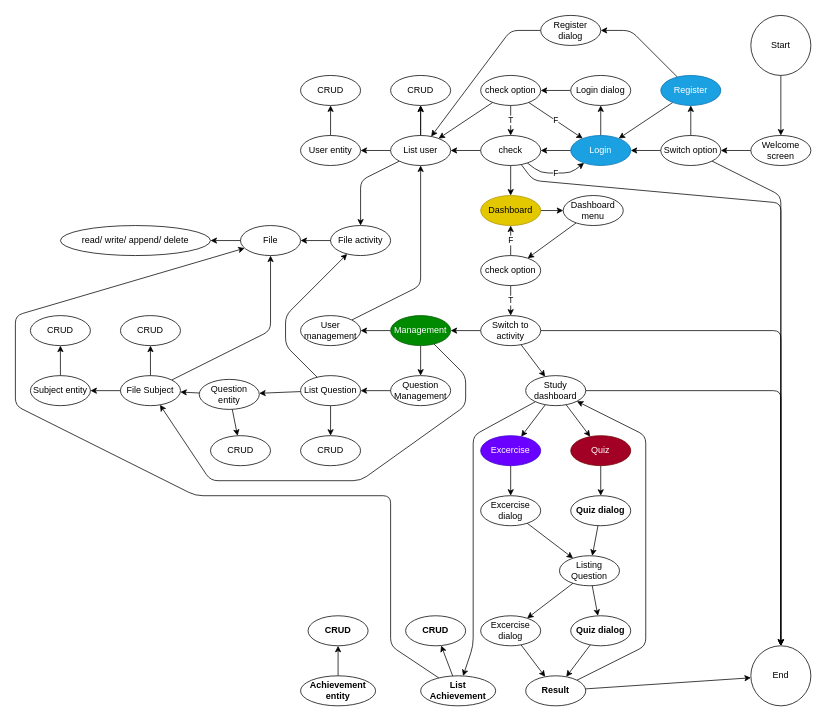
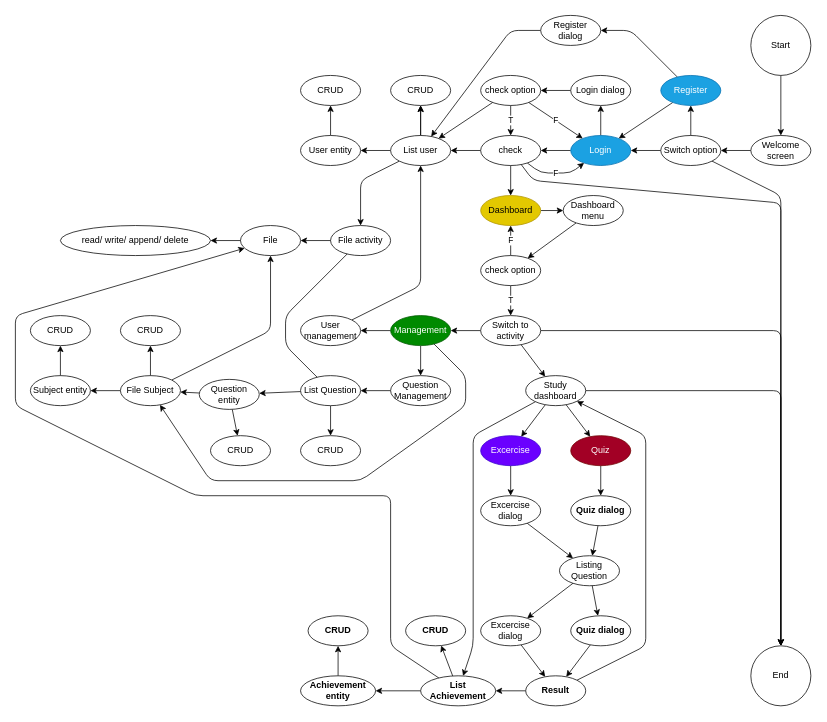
  <mxCell id="0" />
  <mxCell id="1" parent="0" />
  <mxCell id="2" style="edgeStyle=none;html=1;" parent="1" source="3" target="69" edge="1"><mxGeometry relative="1" as="geometry" /></mxCell>
  <mxCell id="3" value="Start" style="ellipse;whiteSpace=wrap;html=1;" parent="1" vertex="1"><mxGeometry x="1000" y="20" width="80" height="80" as="geometry" /></mxCell>
  <mxCell id="4" value="" style="edgeStyle=none;html=1;" parent="1" source="6" target="20" edge="1"><mxGeometry relative="1" as="geometry" /></mxCell>
  <mxCell id="5" value="" style="edgeStyle=none;html=1;" parent="1" source="6" target="73" edge="1"><mxGeometry relative="1" as="geometry" /></mxCell>
  <mxCell id="6" value="Login" style="ellipse;whiteSpace=wrap;html=1;fillColor=#1ba1e2;fontColor=#ffffff;strokeColor=#006EAF;" parent="1" vertex="1"><mxGeometry x="760" y="180" width="80" height="40" as="geometry" /></mxCell>
  <mxCell id="7" value="" style="edgeStyle=none;html=1;" parent="1" source="11" target="13" edge="1"><mxGeometry relative="1" as="geometry" /></mxCell>
  <mxCell id="8" value="" style="edgeStyle=none;html=1;" parent="1" source="11" target="15" edge="1"><mxGeometry relative="1" as="geometry" /></mxCell>
  <mxCell id="9" value="" style="edgeStyle=none;html=1;" parent="1" source="11" target="15" edge="1"><mxGeometry relative="1" as="geometry" /></mxCell>
  <mxCell id="10" value="" style="edgeStyle=none;html=1;" parent="1" source="11" target="58" edge="1"><mxGeometry relative="1" as="geometry"><Array as="points"><mxPoint x="480" y="240" /></Array></mxGeometry></mxCell>
  <mxCell id="11" value="List user" style="ellipse;whiteSpace=wrap;html=1;" parent="1" vertex="1"><mxGeometry x="520" y="180" width="80" height="40" as="geometry" /></mxCell>
  <mxCell id="12" value="" style="edgeStyle=none;html=1;" parent="1" source="13" target="14" edge="1"><mxGeometry relative="1" as="geometry" /></mxCell>
  <mxCell id="13" value="User entity" style="ellipse;whiteSpace=wrap;html=1;" parent="1" vertex="1"><mxGeometry y="180" width="80" height="40" as="geometry" x="400" /></mxCell>
  <mxCell id="14" value="CRUD" style="ellipse;whiteSpace=wrap;html=1;" parent="1" vertex="1"><mxGeometry y="100" width="80" height="40" as="geometry" x="400" /></mxCell>
  <mxCell id="15" value="CRUD" style="ellipse;whiteSpace=wrap;html=1;" parent="1" vertex="1"><mxGeometry x="520" y="100" width="80" height="40" as="geometry" /></mxCell>
  <mxCell id="16" style="edgeStyle=none;html=1;" parent="1" source="20" target="11" edge="1"><mxGeometry relative="1" as="geometry" /></mxCell>
  <mxCell id="17" value="F" style="edgeStyle=none;html=1;" parent="1" source="20" target="6" edge="1"><mxGeometry relative="1" as="geometry"><Array as="points"><mxPoint x="720" y="230" /><mxPoint x="760" y="230" /></Array></mxGeometry></mxCell>
  <mxCell id="18" style="edgeStyle=none;html=1;" parent="1" source="20" target="22" edge="1"><mxGeometry relative="1" as="geometry" /></mxCell>
  <mxCell id="19" style="edgeStyle=none;html=1;" edge="1" parent="1" source="20" target="63"><mxGeometry relative="1" as="geometry"><Array as="points"><mxPoint x="710" y="240" /><mxPoint x="1040" y="270" /></Array></mxGeometry></mxCell>
  <mxCell id="20" value="check" style="ellipse;whiteSpace=wrap;html=1;" parent="1" vertex="1"><mxGeometry x="640" y="180" width="80" height="40" as="geometry" /></mxCell>
  <mxCell id="21" style="edgeStyle=none;html=1;" parent="1" source="22" target="29" edge="1"><mxGeometry relative="1" as="geometry" /></mxCell>
  <mxCell id="22" value="Dashboard" style="ellipse;whiteSpace=wrap;html=1;fillColor=#e3c800;fontColor=#000000;strokeColor=#B09500;" parent="1" vertex="1"><mxGeometry x="640" y="260" width="80" height="40" as="geometry" /></mxCell>
  <mxCell id="23" value="" style="edgeStyle=none;html=1;" parent="1" source="73" target="27" edge="1"><mxGeometry relative="1" as="geometry" /></mxCell>
  <mxCell id="24" value="F" style="edgeStyle=none;html=1;" parent="1" source="27" target="6" edge="1"><mxGeometry relative="1" as="geometry" /></mxCell>
  <mxCell id="25" value="T" style="edgeStyle=none;html=1;" parent="1" source="27" target="20" edge="1"><mxGeometry relative="1" as="geometry" /></mxCell>
  <mxCell id="26" style="edgeStyle=none;html=1;" parent="1" source="27" target="11" edge="1"><mxGeometry relative="1" as="geometry" /></mxCell>
  <mxCell id="27" value="check option" style="ellipse;whiteSpace=wrap;html=1;" parent="1" vertex="1"><mxGeometry x="640" y="100" width="80" height="40" as="geometry" /></mxCell>
  <mxCell id="28" style="edgeStyle=none;html=1;" parent="1" source="29" target="32" edge="1"><mxGeometry relative="1" as="geometry" /></mxCell>
  <mxCell id="29" value="Dashboard menu" style="ellipse;whiteSpace=wrap;html=1;fillColor=default;" parent="1" vertex="1"><mxGeometry x="750" y="260" width="80" height="40" as="geometry" /></mxCell>
  <mxCell id="30" value="F" style="edgeStyle=none;html=1;" parent="1" source="32" target="22" edge="1"><mxGeometry relative="1" as="geometry" /></mxCell>
  <mxCell id="31" value="T" style="edgeStyle=none;html=1;" parent="1" source="32" target="36" edge="1"><mxGeometry relative="1" as="geometry" /></mxCell>
  <mxCell id="32" value="check option" style="ellipse;whiteSpace=wrap;html=1;" parent="1" vertex="1"><mxGeometry x="640" y="340" width="80" height="40" as="geometry" /></mxCell>
  <mxCell id="33" value="" style="edgeStyle=none;html=1;" parent="1" source="36" target="39" edge="1"><mxGeometry relative="1" as="geometry" /></mxCell>
  <mxCell id="34" style="edgeStyle=none;html=1;" parent="1" source="36" target="63" edge="1"><mxGeometry relative="1" as="geometry"><Array as="points"><mxPoint x="1040" y="440" /></Array></mxGeometry></mxCell>
  <mxCell id="35" style="edgeStyle=none;html=1;" parent="1" source="36" target="103" edge="1"><mxGeometry relative="1" as="geometry" /></mxCell>
  <mxCell id="36" value="Switch to activity" style="ellipse;whiteSpace=wrap;html=1;" parent="1" vertex="1"><mxGeometry x="640" y="420" width="80" height="40" as="geometry" /></mxCell>
  <mxCell id="37" value="" style="edgeStyle=none;html=1;" parent="1" source="39" target="45" edge="1"><mxGeometry relative="1" as="geometry" /></mxCell>
  <mxCell id="38" style="edgeStyle=none;html=1;" parent="1" source="39" target="48" edge="1"><mxGeometry relative="1" as="geometry" /></mxCell>
  <mxCell id="39" value="Management" style="ellipse;whiteSpace=wrap;html=1;fillColor=#008a00;strokeColor=#005700;fontColor=#ffffff;" parent="1" vertex="1"><mxGeometry x="520" y="420" width="80" height="40" as="geometry" /></mxCell>
  <mxCell id="40" style="edgeStyle=none;html=1;" parent="1" source="41" target="77" edge="1"><mxGeometry relative="1" as="geometry" /></mxCell>
  <mxCell id="41" value="Excercise" style="ellipse;whiteSpace=wrap;html=1;fillColor=#6a00ff;fontColor=#ffffff;strokeColor=#3700CC;" parent="1" vertex="1"><mxGeometry x="640" y="580" width="80" height="40" as="geometry" /></mxCell>
  <mxCell id="42" style="edgeStyle=none;html=1;" parent="1" source="43" target="79" edge="1"><mxGeometry relative="1" as="geometry" /></mxCell>
  <mxCell id="43" value="Quiz" style="ellipse;whiteSpace=wrap;html=1;fillColor=#a20025;fontColor=#ffffff;strokeColor=#6F0000;" parent="1" vertex="1"><mxGeometry x="760" y="580" width="80" height="40" as="geometry" /></mxCell>
  <mxCell id="44" style="edgeStyle=none;html=1;" parent="1" source="45" target="11" edge="1"><mxGeometry relative="1" as="geometry"><Array as="points"><mxPoint x="560" y="380" /></Array></mxGeometry></mxCell>
  <mxCell id="45" value="User management" style="ellipse;whiteSpace=wrap;html=1;" parent="1" vertex="1"><mxGeometry y="420" width="80" height="40" as="geometry" x="400" /></mxCell>
  <mxCell id="46" value="" style="edgeStyle=none;html=1;" parent="1" source="48" target="52" edge="1"><mxGeometry relative="1" as="geometry" /></mxCell>
  <mxCell id="47" style="edgeStyle=none;html=1;" parent="1" source="39" target="94" edge="1"><mxGeometry relative="1" as="geometry"><Array as="points"><mxPoint x="620" y="500" /><mxPoint x="620" y="540" /><mxPoint x="480" y="640" /><mxPoint x="280" y="640" /></Array></mxGeometry></mxCell>
  <mxCell id="48" value="Question Management" style="ellipse;whiteSpace=wrap;html=1;fillColor=default;" parent="1" vertex="1"><mxGeometry x="520" y="500" width="80" height="40" as="geometry" /></mxCell>
  <mxCell id="49" value="" style="edgeStyle=none;html=1;" parent="1" source="52" target="53" edge="1"><mxGeometry relative="1" as="geometry" /></mxCell>
  <mxCell id="50" value="" style="edgeStyle=none;html=1;" parent="1" source="52" target="56" edge="1"><mxGeometry relative="1" as="geometry" /></mxCell>
- <mxCell id="51" style="edgeStyle=none;html=1;" parent="1" source="52" target="58" edge="1"><mxGeometry relative="1" as="geometry"><Array as="points"><mxPoint x="380" y="460" /><mxPoint x="380" y="420" /></Array></mxGeometry></mxCell>
+ <mxCell id="51" style="edgeStyle=none;html=1;endArrow=none;" parent="1" source="52" target="58" edge="1"><mxGeometry relative="1" as="geometry"><Array as="points"><mxPoint x="380" y="460" /><mxPoint x="380" y="420" /></Array></mxGeometry></mxCell>
  <mxCell id="52" value="List Question" style="ellipse;whiteSpace=wrap;html=1;fillColor=default;" parent="1" vertex="1"><mxGeometry y="500" width="80" height="40" as="geometry" x="400" /></mxCell>
  <mxCell id="53" value="CRUD" style="ellipse;whiteSpace=wrap;html=1;fillColor=default;" parent="1" vertex="1"><mxGeometry y="580" width="80" height="40" as="geometry" x="400" /></mxCell>
  <mxCell id="54" style="edgeStyle=none;html=1;" parent="1" source="56" target="57" edge="1"><mxGeometry relative="1" as="geometry" /></mxCell>
  <mxCell id="55" value="" style="edgeStyle=none;html=1;" parent="1" source="56" target="94" edge="1"><mxGeometry relative="1" as="geometry" /></mxCell>
  <mxCell id="56" value="Question entity" style="ellipse;whiteSpace=wrap;html=1;fillColor=default;" parent="1" vertex="1"><mxGeometry x="265" y="505" width="80" height="40" as="geometry" /></mxCell>
  <mxCell id="57" value="CRUD" style="ellipse;whiteSpace=wrap;html=1;fillColor=default;" parent="1" vertex="1"><mxGeometry x="280" y="580" width="80" height="40" as="geometry" /></mxCell>
  <mxCell id="58" value="File activity" style="ellipse;whiteSpace=wrap;html=1;" parent="1" vertex="1"><mxGeometry x="440" y="300" width="80" height="40" as="geometry" /></mxCell>
  <mxCell id="59" value="File" style="ellipse;whiteSpace=wrap;html=1;" parent="1" vertex="1"><mxGeometry x="320" y="300" width="80" height="40" as="geometry" /></mxCell>
  <mxCell id="60" value="" style="edgeStyle=none;html=1;" parent="1" source="58" target="59" edge="1"><mxGeometry relative="1" as="geometry" /></mxCell>
  <mxCell id="61" value="read/ write/ append/ delete" style="ellipse;whiteSpace=wrap;html=1;" parent="1" vertex="1"><mxGeometry x="80" y="300" width="200" height="40" as="geometry" /></mxCell>
  <mxCell id="62" value="" style="edgeStyle=none;html=1;" parent="1" source="59" target="61" edge="1"><mxGeometry relative="1" as="geometry" /></mxCell>
  <mxCell id="63" value="End" style="ellipse;whiteSpace=wrap;html=1;" parent="1" vertex="1"><mxGeometry x="1000" y="860" width="80" height="80" as="geometry" /></mxCell>
  <mxCell id="64" style="edgeStyle=none;html=1;" parent="1" source="67" target="6" edge="1"><mxGeometry relative="1" as="geometry" /></mxCell>
  <mxCell id="65" style="edgeStyle=none;html=1;" parent="1" source="67" target="63" edge="1"><mxGeometry relative="1" as="geometry"><Array as="points"><mxPoint x="1040" y="260" /></Array></mxGeometry></mxCell>
  <mxCell id="66" style="edgeStyle=none;html=1;" parent="1" source="67" target="72" edge="1"><mxGeometry relative="1" as="geometry" /></mxCell>
  <mxCell id="67" value="Switch option" style="ellipse;whiteSpace=wrap;html=1;" parent="1" vertex="1"><mxGeometry x="880" y="180" width="80" height="40" as="geometry" /></mxCell>
  <mxCell id="68" style="edgeStyle=none;html=1;" parent="1" source="69" target="67" edge="1"><mxGeometry relative="1" as="geometry" /></mxCell>
  <mxCell id="69" value="Welcome screen" style="ellipse;whiteSpace=wrap;html=1;" parent="1" vertex="1"><mxGeometry x="1000" y="180" width="80" height="40" as="geometry" /></mxCell>
  <mxCell id="70" style="edgeStyle=none;html=1;" parent="1" source="72" target="6" edge="1"><mxGeometry relative="1" as="geometry" /></mxCell>
  <mxCell id="71" style="edgeStyle=none;html=1;" parent="1" source="72" target="75" edge="1"><mxGeometry relative="1" as="geometry"><Array as="points"><mxPoint x="840" y="40" /></Array></mxGeometry></mxCell>
  <mxCell id="72" value="Register" style="ellipse;whiteSpace=wrap;html=1;fillColor=#1ba1e2;fontColor=#ffffff;strokeColor=#006EAF;" parent="1" vertex="1"><mxGeometry x="880" y="100" width="80" height="40" as="geometry" /></mxCell>
  <mxCell id="73" value="Login dialog" style="ellipse;whiteSpace=wrap;html=1;" parent="1" vertex="1"><mxGeometry x="760" y="100" width="80" height="40" as="geometry" /></mxCell>
  <mxCell id="74" style="edgeStyle=none;html=1;" parent="1" source="75" target="11" edge="1"><mxGeometry relative="1" as="geometry"><Array as="points"><mxPoint x="680" y="40" /></Array></mxGeometry></mxCell>
  <mxCell id="75" value="Register dialog" style="ellipse;whiteSpace=wrap;html=1;" parent="1" vertex="1"><mxGeometry x="720" y="20" width="80" height="40" as="geometry" /></mxCell>
  <mxCell id="76" value="" style="edgeStyle=none;html=1;" parent="1" source="77" target="90" edge="1"><mxGeometry relative="1" as="geometry" /></mxCell>
  <mxCell id="77" value="Excercise dialog" style="ellipse;whiteSpace=wrap;html=1;fillColor=default;" parent="1" vertex="1"><mxGeometry x="640" y="660" width="80" height="40" as="geometry" /></mxCell>
  <mxCell id="78" style="edgeStyle=none;html=1;" parent="1" source="79" target="90" edge="1"><mxGeometry relative="1" as="geometry" /></mxCell>
  <mxCell id="79" value="Quiz dialog" style="ellipse;whiteSpace=wrap;html=1;fillColor=default;fontStyle=1" parent="1" vertex="1"><mxGeometry x="760" y="660" width="80" height="40" as="geometry" /></mxCell>
  <mxCell id="80" style="edgeStyle=none;html=1;" parent="1" source="81" target="87" edge="1"><mxGeometry relative="1" as="geometry" /></mxCell>
  <mxCell id="81" value="Excercise dialog" style="ellipse;whiteSpace=wrap;html=1;fillColor=default;" parent="1" vertex="1"><mxGeometry x="640" y="820" width="80" height="40" as="geometry" /></mxCell>
  <mxCell id="82" value="CRUD" style="ellipse;whiteSpace=wrap;html=1;fillColor=default;fontStyle=1" parent="1" vertex="1"><mxGeometry x="410" y="820" width="80" height="40" as="geometry" /></mxCell>
  <mxCell id="83" value="" style="edgeStyle=none;html=1;" parent="1" source="84" target="87" edge="1"><mxGeometry relative="1" as="geometry" /></mxCell>
  <mxCell id="84" value="Quiz dialog" style="ellipse;whiteSpace=wrap;html=1;fillColor=default;fontStyle=1" parent="1" vertex="1"><mxGeometry x="760" y="820" width="80" height="40" as="geometry" /></mxCell>
- <mxCell id="85" value="" style="edgeStyle=none;html=1;" parent="1" source="87" target="63" edge="1"><mxGeometry relative="1" as="geometry" /></mxCell>
+ <mxCell id="85" value="" style="edgeStyle=none;html=1;" parent="1" source="87" target="107" edge="1"><mxGeometry relative="1" as="geometry" /></mxCell>
  <mxCell id="86" style="edgeStyle=none;html=1;" parent="1" source="87" target="103" edge="1"><mxGeometry relative="1" as="geometry"><Array as="points"><mxPoint x="860" y="860" /><mxPoint x="860" y="580" /></Array></mxGeometry></mxCell>
  <mxCell id="87" value="Result" style="ellipse;whiteSpace=wrap;html=1;fillColor=default;fontStyle=1" parent="1" vertex="1"><mxGeometry x="700" y="900" width="80" height="40" as="geometry" /></mxCell>
  <mxCell id="88" style="edgeStyle=none;html=1;" parent="1" source="90" target="81" edge="1"><mxGeometry relative="1" as="geometry" /></mxCell>
  <mxCell id="89" style="edgeStyle=none;html=1;" parent="1" source="90" target="84" edge="1"><mxGeometry relative="1" as="geometry" /></mxCell>
  <mxCell id="90" value="Listing Question" style="ellipse;whiteSpace=wrap;html=1;fillColor=default;" parent="1" vertex="1"><mxGeometry x="745" y="740" width="80" height="40" as="geometry" /></mxCell>
  <mxCell id="91" value="" style="edgeStyle=none;html=1;" parent="1" source="94" target="96" edge="1"><mxGeometry relative="1" as="geometry" /></mxCell>
  <mxCell id="92" value="" style="edgeStyle=none;html=1;" parent="1" source="94" target="98" edge="1"><mxGeometry relative="1" as="geometry" /></mxCell>
  <mxCell id="93" style="edgeStyle=none;html=1;" parent="1" source="94" target="59" edge="1"><mxGeometry relative="1" as="geometry"><Array as="points"><mxPoint x="360" y="440" /></Array></mxGeometry></mxCell>
  <mxCell id="94" value="File Subject" style="ellipse;whiteSpace=wrap;html=1;fillColor=default;" parent="1" vertex="1"><mxGeometry x="160" y="500" width="80" height="40" as="geometry" /></mxCell>
  <mxCell id="95" value="" style="edgeStyle=none;html=1;" parent="1" source="96" target="97" edge="1"><mxGeometry relative="1" as="geometry" /></mxCell>
  <mxCell id="96" value="Subject entity" style="ellipse;whiteSpace=wrap;html=1;fillColor=default;" parent="1" vertex="1"><mxGeometry x="40" y="500" width="80" height="40" as="geometry" /></mxCell>
  <mxCell id="97" value="CRUD" style="ellipse;whiteSpace=wrap;html=1;fillColor=default;" parent="1" vertex="1"><mxGeometry x="40" y="420" width="80" height="40" as="geometry" /></mxCell>
  <mxCell id="98" value="CRUD" style="ellipse;whiteSpace=wrap;html=1;fillColor=default;" parent="1" vertex="1"><mxGeometry x="160" y="420" width="80" height="40" as="geometry" /></mxCell>
  <mxCell id="99" style="edgeStyle=none;html=1;" parent="1" source="103" target="41" edge="1"><mxGeometry relative="1" as="geometry" /></mxCell>
  <mxCell id="100" style="edgeStyle=none;html=1;" parent="1" source="103" target="43" edge="1"><mxGeometry relative="1" as="geometry" /></mxCell>
  <mxCell id="101" style="edgeStyle=none;html=1;" parent="1" source="103" target="107" edge="1"><mxGeometry relative="1" as="geometry"><Array as="points"><mxPoint x="630" y="580" /><mxPoint x="630" y="860" /></Array></mxGeometry></mxCell>
  <mxCell id="102" style="edgeStyle=none;html=1;" parent="1" source="103" target="63" edge="1"><mxGeometry relative="1" as="geometry"><Array as="points"><mxPoint x="1040" y="520" /></Array></mxGeometry></mxCell>
  <mxCell id="103" value="Study dashboard" style="ellipse;whiteSpace=wrap;html=1;fillColor=default;" parent="1" vertex="1"><mxGeometry x="700" y="500" width="80" height="40" as="geometry" /></mxCell>
+ <mxCell id="104" value="" style="edgeStyle=none;html=1;" parent="1" source="107" target="109" edge="1"><mxGeometry relative="1" as="geometry" /></mxCell>
  <mxCell id="105" style="edgeStyle=none;html=1;" parent="1" source="107" target="110" edge="1"><mxGeometry relative="1" as="geometry" /></mxCell>
  <mxCell id="106" style="edgeStyle=none;html=1;" parent="1" source="107" target="59" edge="1"><mxGeometry relative="1" as="geometry"><Array as="points"><mxPoint x="520" y="860" /><mxPoint x="520" y="660" /><mxPoint x="260" y="660" /><mxPoint x="20" y="540" /><mxPoint x="20" y="420" /></Array></mxGeometry></mxCell>
  <mxCell id="107" value="List Achievement" style="ellipse;whiteSpace=wrap;html=1;fillColor=default;fontStyle=1" parent="1" vertex="1"><mxGeometry x="560" y="900" width="100" height="40" as="geometry" /></mxCell>
  <mxCell id="108" style="edgeStyle=none;html=1;" parent="1" source="109" target="82" edge="1"><mxGeometry relative="1" as="geometry" /></mxCell>
  <mxCell id="109" value="Achievement&lt;br&gt;entity" style="ellipse;whiteSpace=wrap;html=1;fillColor=default;fontStyle=1" parent="1" vertex="1"><mxGeometry y="900" width="100" height="40" as="geometry" x="400" /></mxCell>
  <mxCell id="110" value="CRUD" style="ellipse;whiteSpace=wrap;html=1;fillColor=default;fontStyle=1" parent="1" vertex="1"><mxGeometry x="540" y="820" width="80" height="40" as="geometry" /></mxCell>
